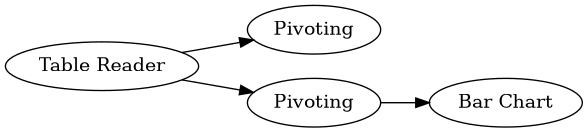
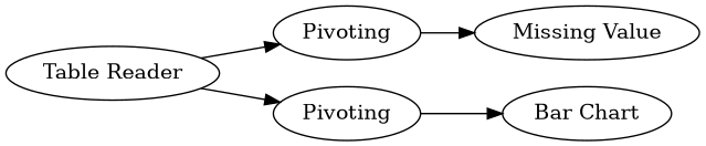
  digraph {
    rankdir=LR
    n1 [label="Table Reader"]
    n2 [label=Pivoting]
    n3 [label=Pivoting]
+   n4 [label="Missing Value"]
    n5 [label="Bar Chart"]
    n1 -> n2
    n1 -> n3
+   n2 -> n4
    n3 -> n5
  }
